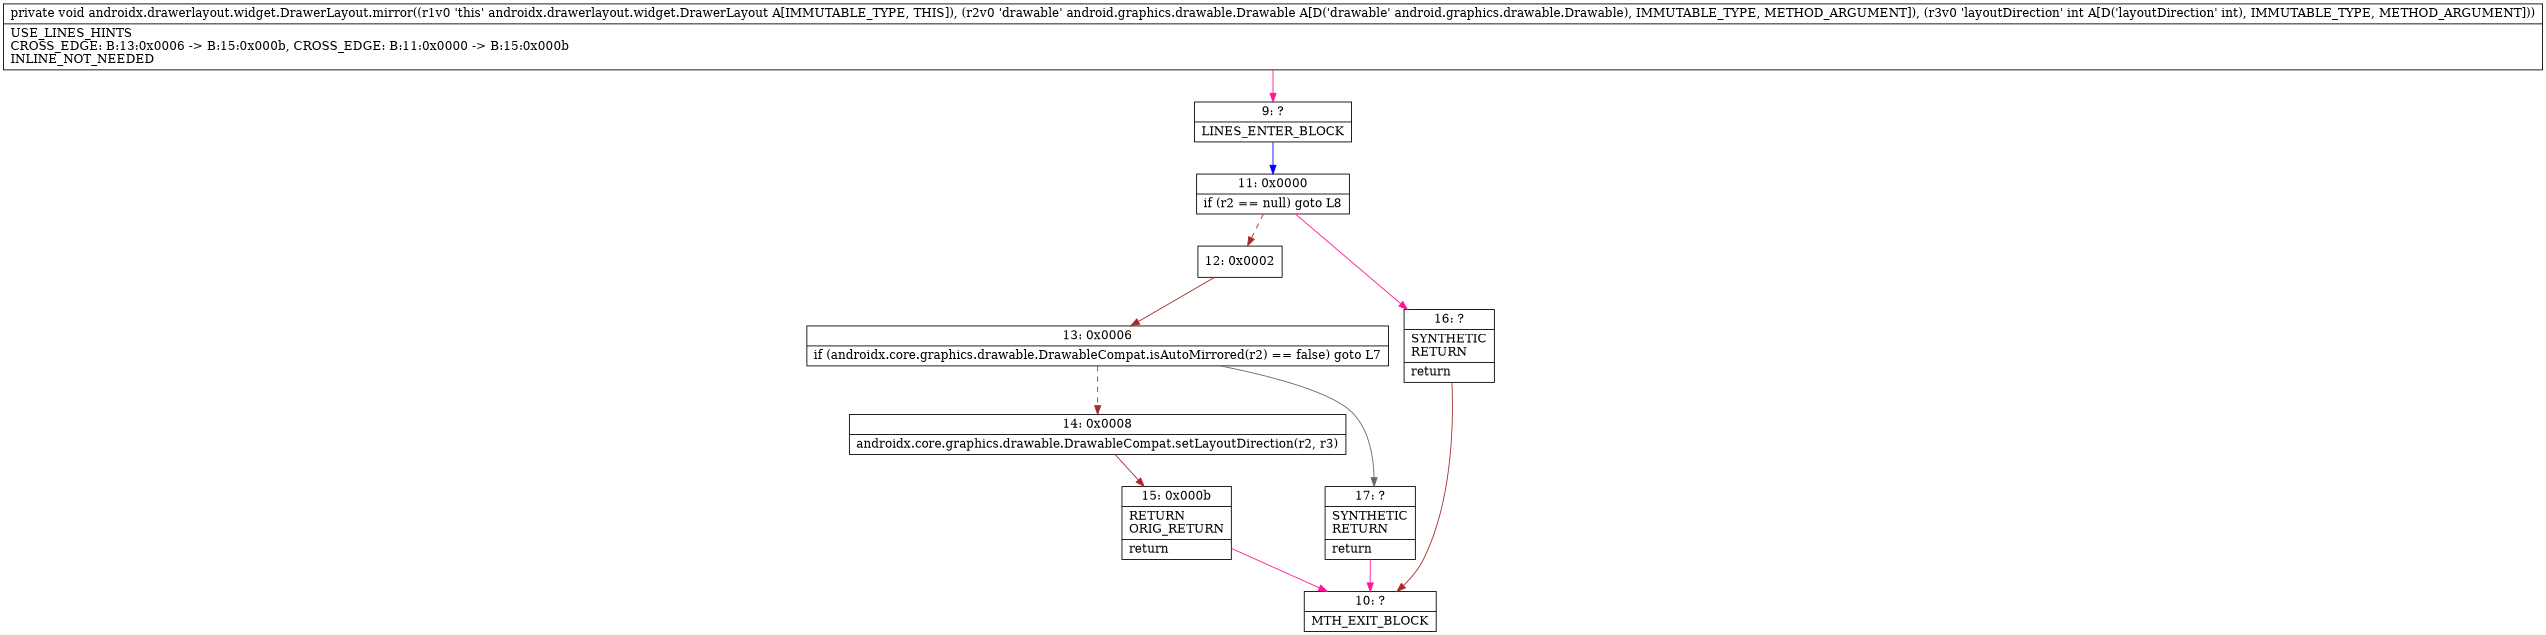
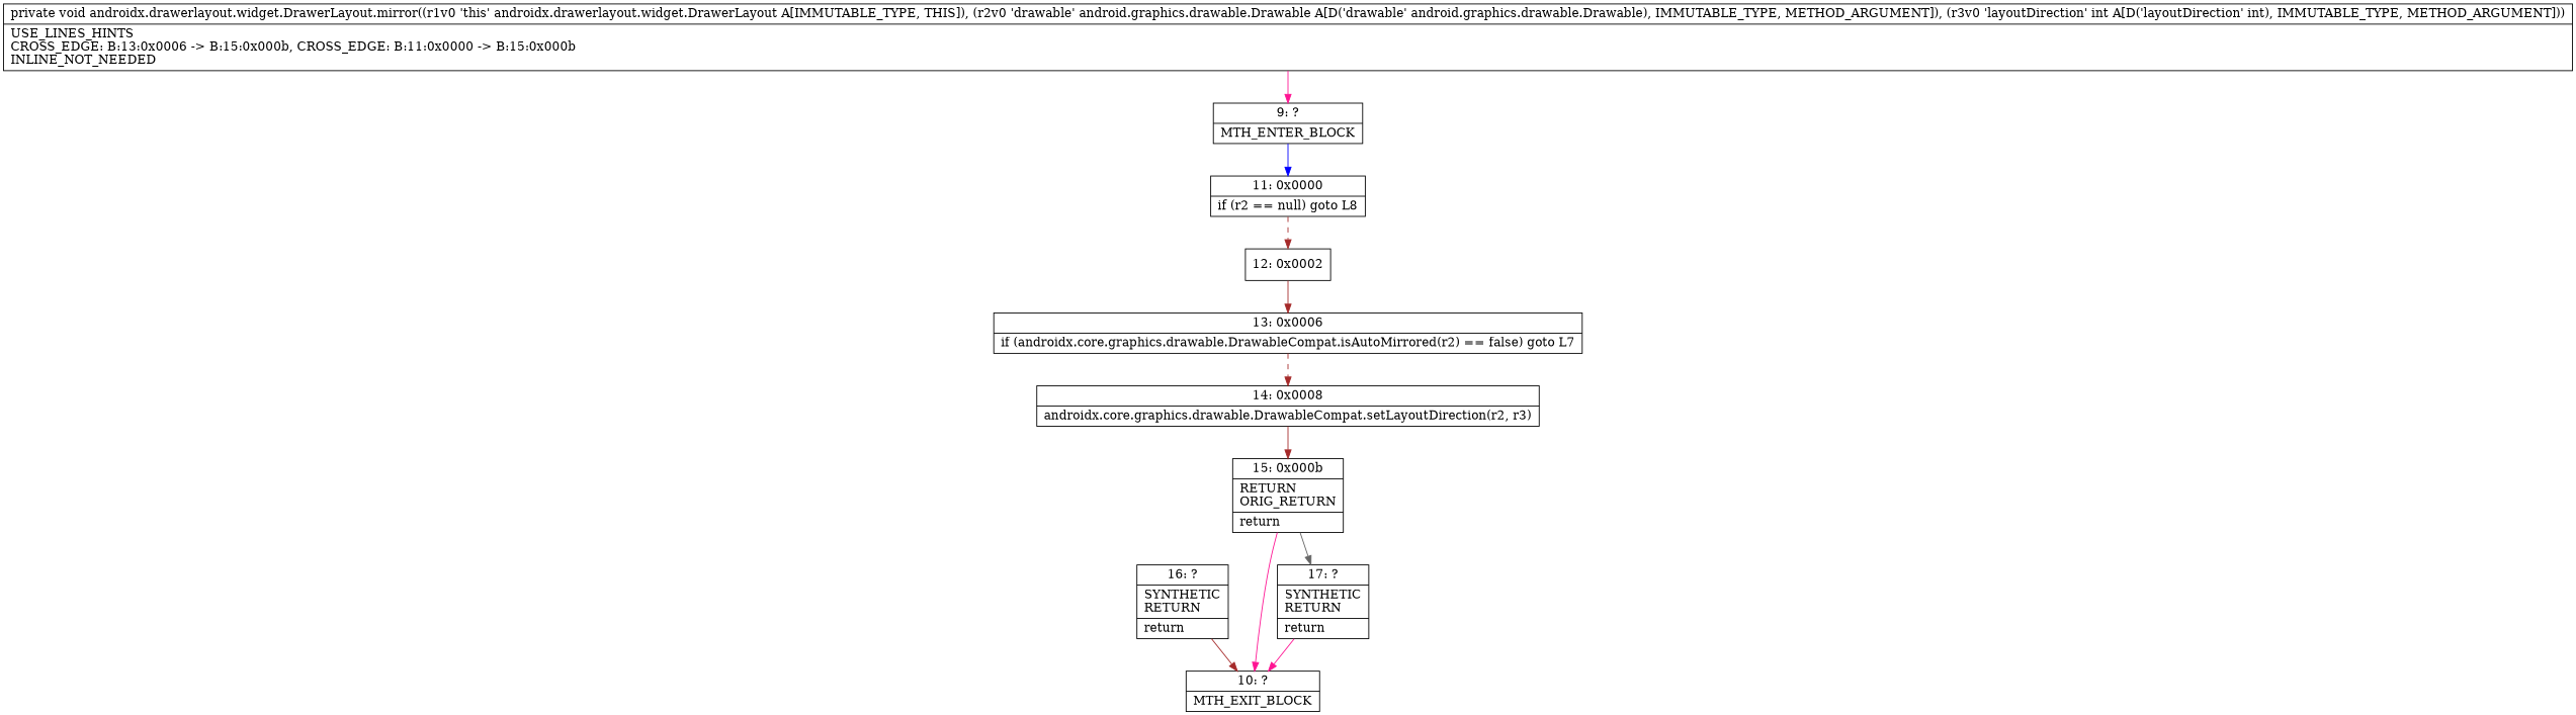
  digraph {
    node [shape=record]
    edge [color=brown]
-   n1 [label="{9\:\ ?|LINES_ENTER_BLOCK\l}"]
+   n1 [label="{9\:\ ?|MTH_ENTER_BLOCK\l}"]
    n2 [label="{11\:\ 0x0000|if (r2 == null) goto L8\l}"]
    n3 [label="{12\:\ 0x0002}"]
    n4 [label="{16\:\ ?|SYNTHETIC\lRETURN\l|return\l}"]
    n5 [label="{13\:\ 0x0006|if (androidx.core.graphics.drawable.DrawableCompat.isAutoMirrored(r2) == false) goto L7\l}"]
    n6 [label="{10\:\ ?|MTH_EXIT_BLOCK\l}"]
    n7 [label="{14\:\ 0x0008|androidx.core.graphics.drawable.DrawableCompat.setLayoutDirection(r2, r3)\l}"]
    n8 [label="{17\:\ ?|SYNTHETIC\lRETURN\l|return\l}"]
    n9 [label="{15\:\ 0x000b|RETURN\lORIG_RETURN\l|return\l}"]
    n10 [label="{private void androidx.drawerlayout.widget.DrawerLayout.mirror((r1v0 'this' androidx.drawerlayout.widget.DrawerLayout A[IMMUTABLE_TYPE, THIS]), (r2v0 'drawable' android.graphics.drawable.Drawable A[D('drawable' android.graphics.drawable.Drawable), IMMUTABLE_TYPE, METHOD_ARGUMENT]), (r3v0 'layoutDirection' int A[D('layoutDirection' int), IMMUTABLE_TYPE, METHOD_ARGUMENT]))  | USE_LINES_HINTS\lCROSS_EDGE: B:13:0x0006 \-\> B:15:0x000b, CROSS_EDGE: B:11:0x0000 \-\> B:15:0x000b\lINLINE_NOT_NEEDED\l}"]
    n1 -> n2 [color=blue]
    n2 -> n3 [style=dashed]
-   n2 -> n4 [color=deeppink]
    n3 -> n5
    n4 -> n6
    n5 -> n7 [style=dashed]
-   n5 -> n8 [color=gray40]
+   n9 -> n8 [color=gray40]
    n7 -> n9
    n8 -> n6 [color=deeppink]
    n9 -> n6 [color=deeppink]
    n10 -> n1 [color=deeppink]
  }
